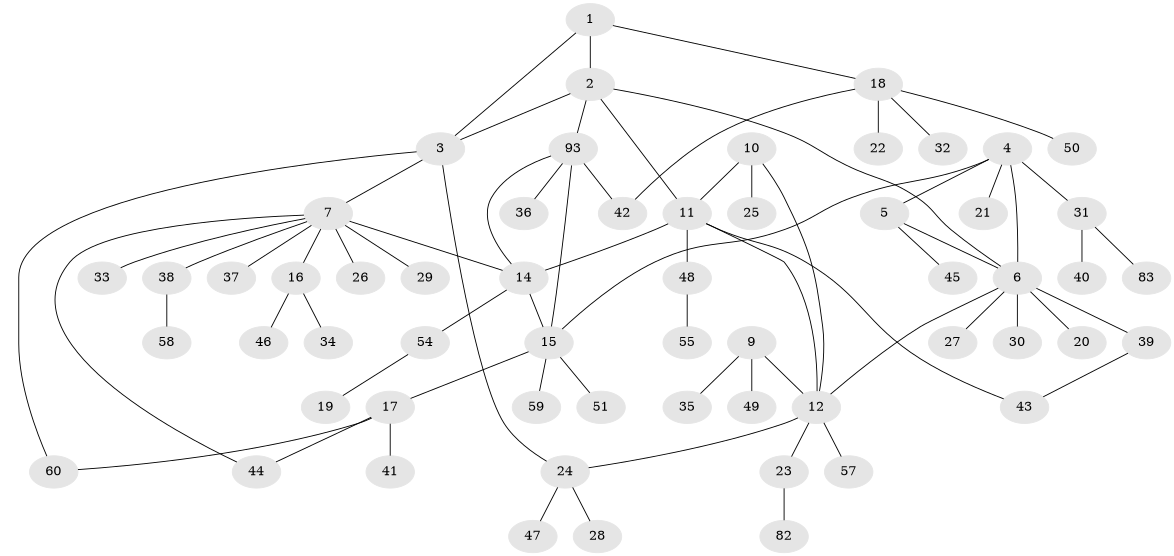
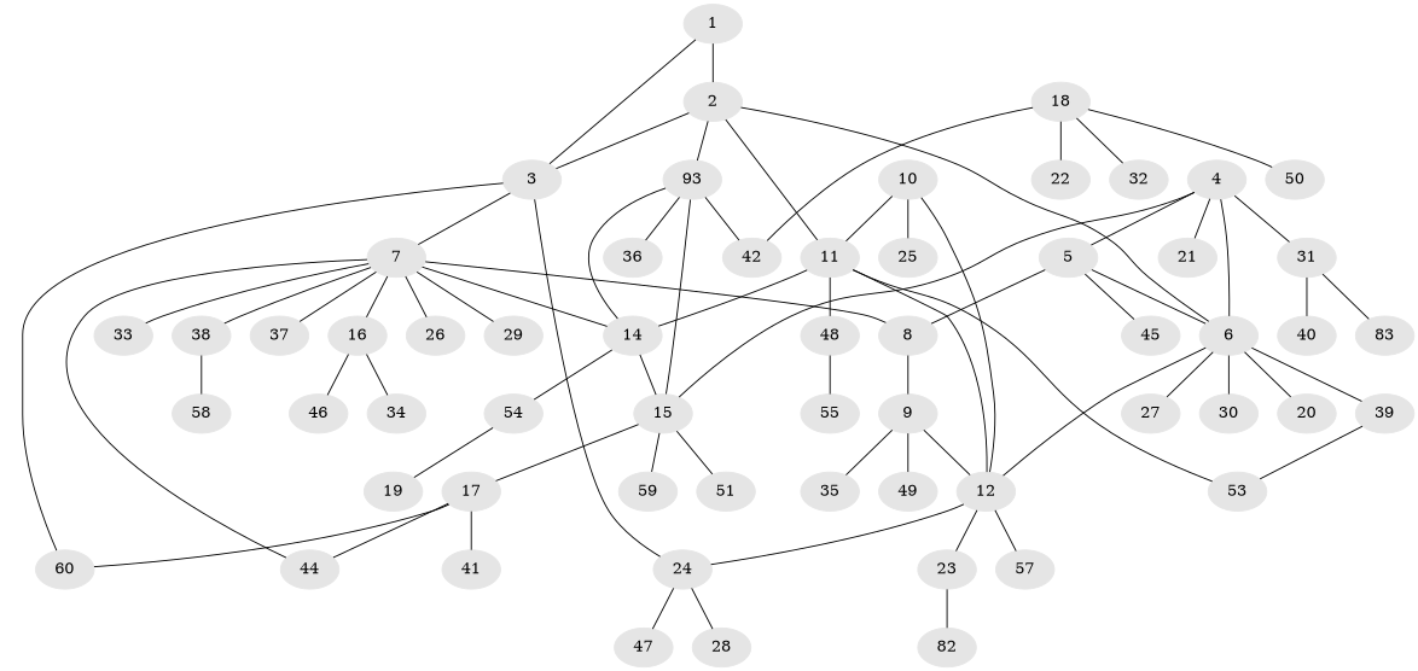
  graph {
    node [color=gray90 style=filled]
    1
    2
    3
    18
    6
    11
    n7 [label=93]
    7
    24
    60
    42
    22
    32
    50
    12
    20
    27
    30
    39
    14
-   43
+   43 [label=53]
    48
    15
    36
+   8
    16
    26
    29
    33
    37
    38
    44
    28
    47
    4
    5
    21
    31
    45
    17
    51
    59
    40
    n44 [label=83]
    9
    23
    57
    35
    49
    54
    34
    46
    58
    10
    25
    55
    n57 [label=82]
    19
    41
    1 -- 2
    1 -- 3
-   1 -- 18
    2 -- 3
    2 -- 6
    2 -- 11
    2 -- n7
    3 -- 7
    3 -- 24
    3 -- 60
    18 -- 42
    18 -- 22
    18 -- 32
    18 -- 50
    6 -- 12
    6 -- 20
    6 -- 27
    6 -- 30
    6 -- 39
    11 -- 12
    11 -- 14
    11 -- 43
    11 -- 48
    n7 -- 42
    n7 -- 14
    n7 -- 15
    n7 -- 36
    7 -- 14
+   7 -- 8
    7 -- 16
    7 -- 26
    7 -- 29
    7 -- 33
    7 -- 37
    7 -- 38
    7 -- 44
    24 -- 28
    24 -- 47
    12 -- 24
    12 -- 23
    12 -- 57
    39 -- 43
    14 -- 15
    14 -- 54
    48 -- 55
    15 -- 17
    15 -- 51
    15 -- 59
+   8 -- 9
    16 -- 34
    16 -- 46
    38 -- 58
    4 -- 6
    4 -- 15
    4 -- 5
    4 -- 21
    4 -- 31
    5 -- 6
+   5 -- 8
    5 -- 45
    31 -- 40
    31 -- n44
    17 -- 60
    17 -- 44
    17 -- 41
    9 -- 12
    9 -- 35
    9 -- 49
    23 -- n57
    54 -- 19
    10 -- 11
    10 -- 12
    10 -- 25
  }
